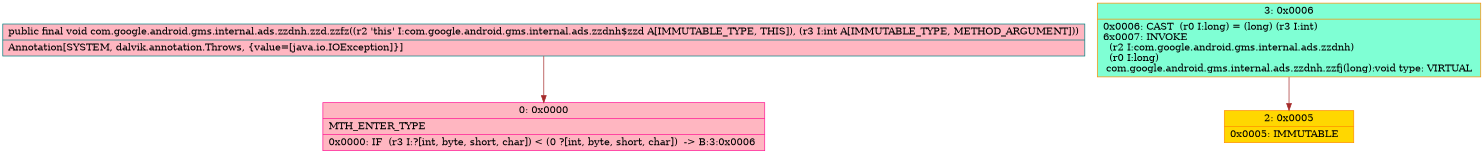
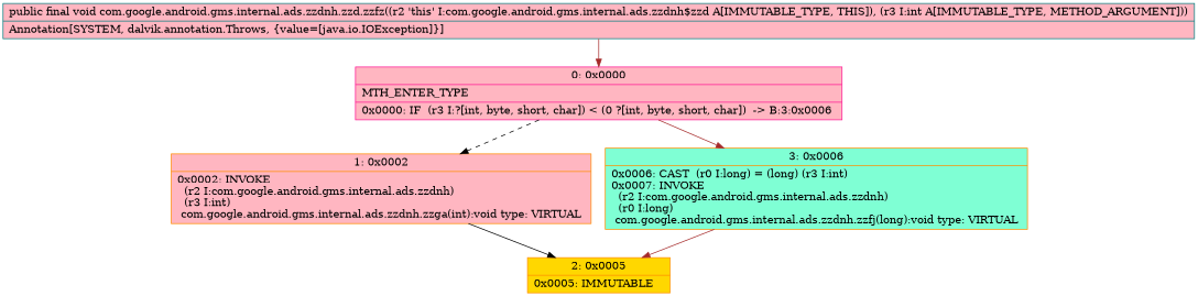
  digraph {
    node [color=darkorange fillcolor=lightpink shape=record style=filled]
    edge [color=brown]
    n1 [color=deeppink label="{0\:\ 0x0000|MTH_ENTER_TYPE\l|0x0000: IF  (r3 I:?[int, byte, short, char]) \< (0 ?[int, byte, short, char])  \-\> B:3:0x0006 \l}"]
-   n3 [fillcolor=aquamarine label="{3\:\ 0x0006|0x0006: CAST  (r0 I:long) = (long) (r3 I:int) \l6x0007: INVOKE  \l  (r2 I:com.google.android.gms.internal.ads.zzdnh)\l  (r0 I:long)\l com.google.android.gms.internal.ads.zzdnh.zzfj(long):void type: VIRTUAL \l}"]
+   n2 [label="{1\:\ 0x0002|0x0002: INVOKE  \l  (r2 I:com.google.android.gms.internal.ads.zzdnh)\l  (r3 I:int)\l com.google.android.gms.internal.ads.zzdnh.zzga(int):void type: VIRTUAL \l}"]
+   n3 [fillcolor=aquamarine label="{3\:\ 0x0006|0x0006: CAST  (r0 I:long) = (long) (r3 I:int) \l0x0007: INVOKE  \l  (r2 I:com.google.android.gms.internal.ads.zzdnh)\l  (r0 I:long)\l com.google.android.gms.internal.ads.zzdnh.zzfj(long):void type: VIRTUAL \l}"]
    n4 [fillcolor=gold label="{2\:\ 0x0005|0x0005: IMMUTABLE   \l}"]
    n5 [color=teal label="{public final void com.google.android.gms.internal.ads.zzdnh.zzd.zzfz((r2 'this' I:com.google.android.gms.internal.ads.zzdnh$zzd A[IMMUTABLE_TYPE, THIS]), (r3 I:int A[IMMUTABLE_TYPE, METHOD_ARGUMENT]))  | Annotation[SYSTEM, dalvik.annotation.Throws, \{value=[java.io.IOException]\}]\l}"]
+   n1 -> n2 [color=black style=dashed]
+   n1 -> n3
+   n2 -> n4 [color=black]
    n3 -> n4
    n5 -> n1
  }
